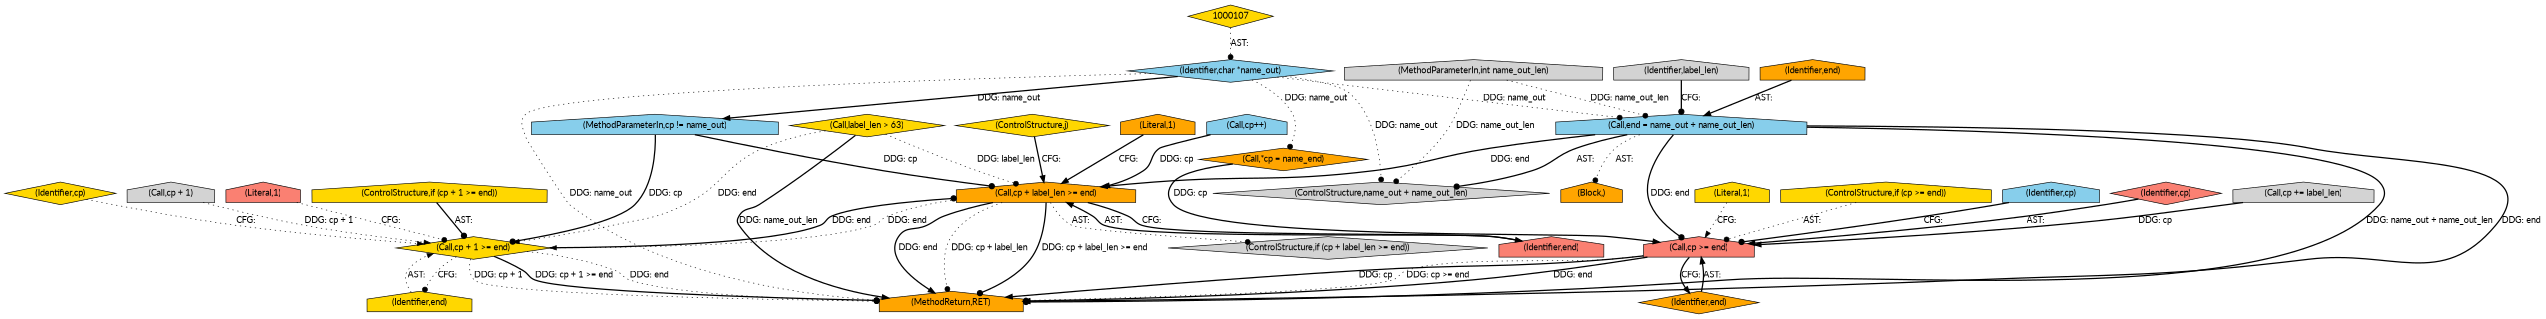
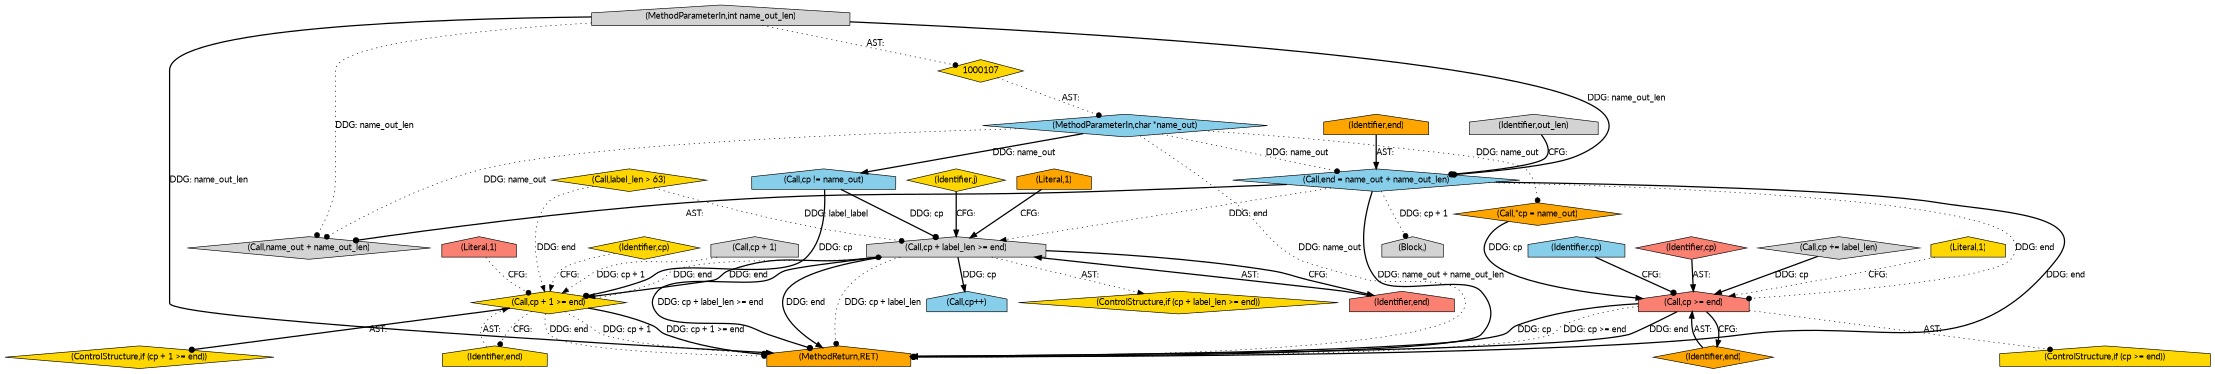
  digraph {
    fontname=Lato
    node [fillcolor=gold fontname=Lato shape=house style=filled]
    edge [arrowhead=dot fontname=Lato style=bold]
-   n1 [fillcolor=skyblue label="(Call,end = name_out + name_out_len)"]
-   n2 [fillcolor=orange label="(Call,cp + label_len >= end)"]
+   n1 [fillcolor=skyblue label="(Call,end = name_out + name_out_len)" shape=diamond]
+   n2 [fillcolor=lightgrey label="(Call,cp + label_len >= end)"]
    n3 [fillcolor=salmon label="(Call,cp >= end)"]
-   n4 [fillcolor=lightgrey label="(ControlStructure,name_out + name_out_len)" shape=diamond]
+   n4 [fillcolor=lightgrey label="(Call,name_out + name_out_len)" shape=diamond]
    n5 [fillcolor=orange label="(MethodReturn,RET)"]
-   n6 [fillcolor=orange label="(Block,)"]
+   n6 [fillcolor=lightgrey label="(Block,)"]
    n7 [label="(Call,cp + 1 >= end)" shape=diamond]
-   n8 [label="(ControlStructure,if (cp + 1 >= end))"]
+   n8 [label="(ControlStructure,if (cp + 1 >= end))" shape=diamond]
    n9 [label="(Identifier,end)"]
-   n10 [fillcolor=lightgrey label="(ControlStructure,if (cp + label_len >= end))" shape=diamond]
+   n10 [label="(ControlStructure,if (cp + label_len >= end))" shape=diamond]
    n11 [fillcolor=salmon label="(Identifier,end)"]
    n12 [fillcolor=orange label="(Identifier,end)" shape=diamond]
    n13 [label="(ControlStructure,if (cp >= end))"]
-   n14 [fillcolor=skyblue label="(Identifier,char *name_out)" shape=diamond]
-   n15 [fillcolor=orange label="(Call,*cp = name_end)" shape=diamond]
-   n16 [fillcolor=skyblue label="(MethodParameterIn,cp != name_out)"]
+   n14 [fillcolor=skyblue label="(MethodParameterIn,char *name_out)" shape=diamond]
+   n15 [fillcolor=orange label="(Call,*cp = name_out)" shape=diamond]
+   n16 [fillcolor=skyblue label="(Call,cp != name_out)"]
    1000107 [shape=diamond]
    n18 [fillcolor=lightgrey label="(MethodParameterIn,int name_out_len)"]
    n19 [fillcolor=skyblue label="(Call,cp++)"]
    n20 [fillcolor=skyblue label="(Identifier,cp)"]
    n21 [fillcolor=salmon label="(Identifier,cp)" shape=diamond]
    n22 [label="(Identifier,cp)" shape=diamond]
-   n23 [fillcolor=lightgrey label="(Call,cp += label_len)"]
+   n23 [fillcolor=lightgrey label="(Call,cp += label_len)" shape=diamond]
    n24 [label="(Literal,1)"]
    n25 [fillcolor=lightgrey label="(Call,cp + 1)"]
-   n26 [label="(ControlStructure,j)" shape=diamond]
+   n26 [label="(Identifier,j)" shape=diamond]
    n27 [fillcolor=orange label="(Identifier,end)"]
-   n28 [fillcolor=lightgrey label="(Identifier,label_len)"]
+   n28 [fillcolor=lightgrey label="(Identifier,out_len)"]
    n29 [label="(Call,label_len > 63)" shape=diamond]
    n30 [fillcolor=salmon label="(Literal,1)"]
    n31 [fillcolor=orange label="(Literal,1)"]
-   n1 -> n2 [arrowhead=normal label="DDG: end"]
-   n1 -> n3 [label="DDG: end"]
+   n1 -> n2 [arrowhead=normal label="DDG: end" style=dotted]
+   n1 -> n3 [label="DDG: end" style=dotted]
    n1 -> n4 [label="AST: "]
    n1 -> n5 [label="DDG: name_out + name_out_len"]
    n1 -> n5 [arrowhead=normal label="DDG: end"]
-   n1 -> n6 [label="AST: " style=dotted]
+   n1 -> n6 [label="DDG: cp + 1" style=dotted]
    n2 -> n5 [label="DDG: cp + label_len >= end"]
    n2 -> n5 [arrowhead=normal label="DDG: end"]
    n2 -> n5 [label="DDG: cp + label_len" style=dotted]
-   n2 -> n7 [arrowhead=normal label="DDG: end" style=dotted]
-   n2 -> n10 [label="AST: " style=dotted]
+   n2 -> n7 [arrowhead=normal label="DDG: end"]
+   n2 -> n10 [arrowhead=normal label="AST: " style=dotted]
    n2 -> n11 [arrowhead=normal label="CFG: "]
    n3 -> n5 [arrowhead=normal label="DDG: end"]
    n3 -> n5 [arrowhead=normal label="DDG: cp"]
    n3 -> n5 [label="DDG: cp >= end" style=dotted]
    n3 -> n12 [arrowhead=normal label="CFG: "]
-   n13 -> n3 [label="AST: " style=dotted]
-   n7 -> n2 [label="DDG: end"]
+   n3 -> n13 [label="AST: " style=dotted]
+   n7 -> n2 [label="DDG: end" style=dotted]
    n7 -> n5 [label="DDG: end" style=dotted]
    n7 -> n5 [label="DDG: cp + 1" style=dotted]
    n7 -> n5 [label="DDG: cp + 1 >= end"]
-   n8 -> n7 [label="AST: "]
+   n7 -> n8 [label="AST: "]
    n7 -> n9 [label="CFG: " style=dotted]
    n9 -> n7 [arrowhead=normal label="AST: " style=dotted]
    n11 -> n2 [arrowhead=normal label="AST: "]
    n12 -> n3 [arrowhead=normal label="AST: "]
    n14 -> n1 [label="DDG: name_out" style=dotted]
    n14 -> n4 [label="DDG: name_out" style=dotted]
    n14 -> n5 [label="DDG: name_out" style=dotted]
    n14 -> n15 [label="DDG: name_out" style=dotted]
    n14 -> n16 [arrowhead=normal label="DDG: name_out"]
    n15 -> n3 [arrowhead=normal label="DDG: cp"]
    n16 -> n2 [label="DDG: cp"]
    n16 -> n7 [label="DDG: cp"]
    1000107 -> n14 [label="AST: " style=dotted]
-   n18 -> n1 [label="DDG: name_out_len" style=dotted]
+   n18 -> n1 [label="DDG: name_out_len"]
    n18 -> n4 [label="DDG: name_out_len" style=dotted]
-   n29 -> n5 [arrowhead=normal label="DDG: name_out_len"]
-   n19 -> n2 [arrowhead=normal label="DDG: cp"]
+   n18 -> n5 [arrowhead=normal label="DDG: name_out_len"]
+   n18 -> 1000107 [label="AST: " style=dotted]
+   n2 -> n19 [arrowhead=normal label="DDG: cp"]
    n20 -> n3 [label="CFG: "]
    n21 -> n3 [arrowhead=normal label="AST: "]
    n22 -> n7 [arrowhead=normal label="CFG: " style=dotted]
    n23 -> n3 [arrowhead=normal label="DDG: cp"]
    n24 -> n3 [arrowhead=normal label="CFG: " style=dotted]
    n25 -> n7 [arrowhead=normal label="DDG: cp + 1" style=dotted]
    n26 -> n2 [arrowhead=normal label="CFG: "]
    n27 -> n1 [arrowhead=normal label="AST: "]
    n28 -> n1 [label="CFG: "]
-   n29 -> n2 [label="DDG: label_len" style=dotted]
+   n29 -> n2 [label="DDG: label_label" style=dotted]
    n29 -> n7 [arrowhead=normal label="DDG: end" style=dotted]
    n30 -> n7 [label="CFG: " style=dotted]
    n31 -> n2 [arrowhead=normal label="CFG: "]
  }
